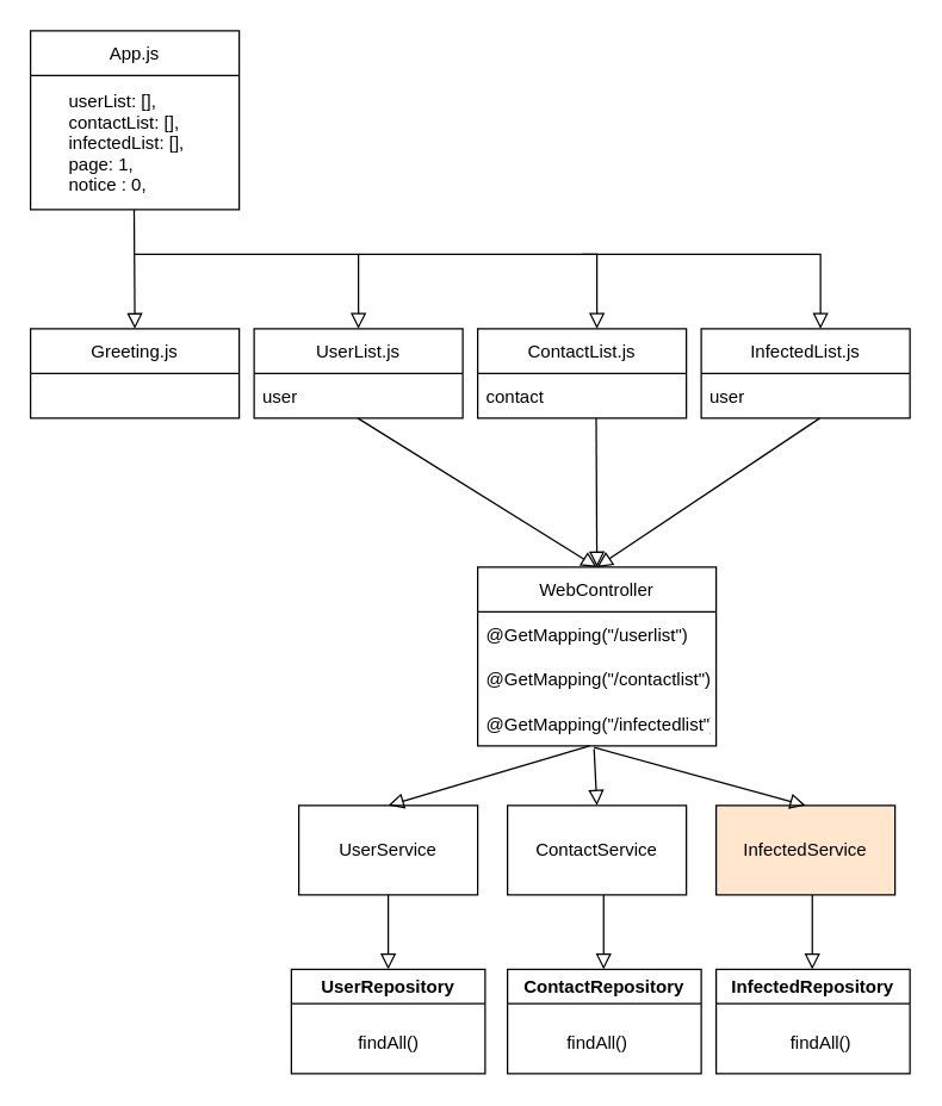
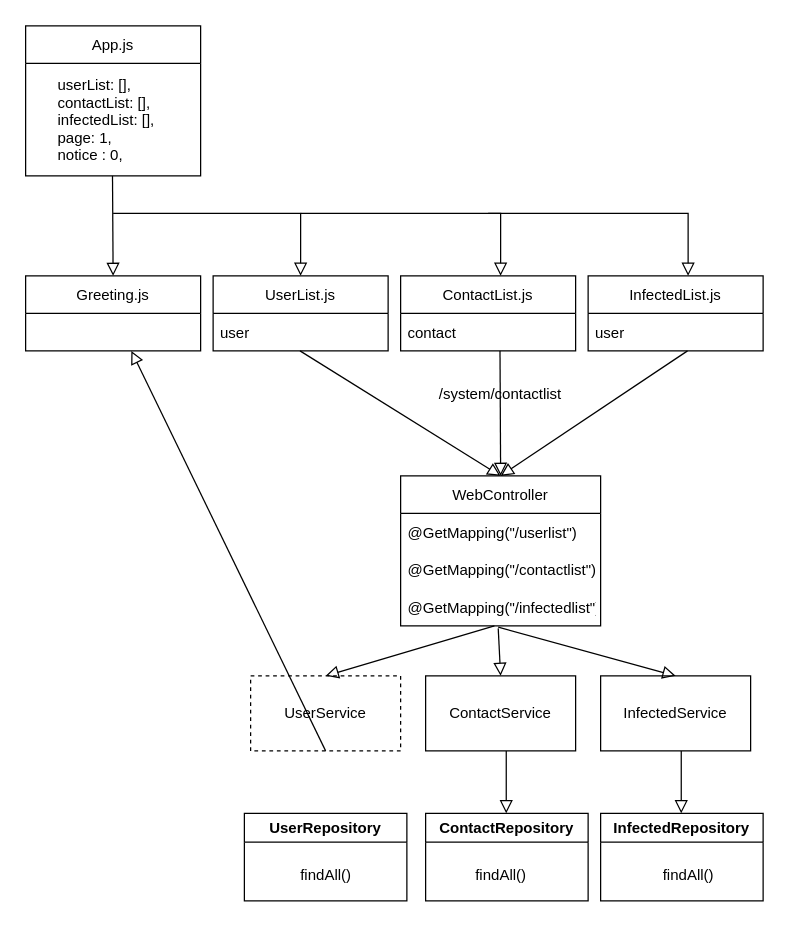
  <mxCell id="0" />
  <mxCell id="1" parent="0" />
  <mxCell id="2" value="" style="rounded=0;html=1;jettySize=auto;orthogonalLoop=1;fontSize=11;endArrow=block;endFill=0;endSize=8;strokeWidth=1;shadow=0;labelBackgroundColor=none;" edge="1" parent="1"><mxGeometry y="20" relative="1" as="geometry"><mxPoint as="offset" /><mxPoint x="89.5" y="140" as="sourcePoint" /><mxPoint x="90" y="220" as="targetPoint" /></mxGeometry></mxCell>
  <mxCell id="3" value="App.js" style="swimlane;fontStyle=0;childLayout=stackLayout;horizontal=1;startSize=30;horizontalStack=0;resizeParent=1;resizeParentMax=0;resizeLast=0;collapsible=1;marginBottom=0;" vertex="1" parent="1"><mxGeometry x="20" y="20" width="140" height="120" as="geometry" /></mxCell>
  <mxCell id="4" value="      userList: [],&#10;      contactList: [],&#10;      infectedList: [],&#10;      page: 1,&#10;      notice : 0," style="text;strokeColor=none;fillColor=none;align=left;verticalAlign=middle;spacingLeft=4;spacingRight=4;overflow=hidden;points=[[0,0.5],[1,0.5]];portConstraint=eastwest;rotatable=0;" vertex="1" parent="3"><mxGeometry y="30" width="140" height="90" as="geometry" /></mxCell>
  <mxCell id="5" value="" style="rounded=0;html=1;jettySize=auto;orthogonalLoop=1;fontSize=11;endArrow=block;endFill=0;endSize=8;strokeWidth=1;shadow=0;labelBackgroundColor=none;edgeStyle=orthogonalEdgeStyle;" edge="1" parent="1"><mxGeometry y="20" relative="1" as="geometry"><mxPoint as="offset" /><mxPoint x="90" y="170" as="sourcePoint" /><mxPoint x="240" y="220" as="targetPoint" /><Array as="points"><mxPoint x="240" y="170" /><mxPoint x="240" y="220" /></Array></mxGeometry></mxCell>
  <mxCell id="6" value="Greeting.js" style="swimlane;fontStyle=0;childLayout=stackLayout;horizontal=1;startSize=30;horizontalStack=0;resizeParent=1;resizeParentMax=0;resizeLast=0;collapsible=1;marginBottom=0;" vertex="1" parent="1"><mxGeometry x="20" y="220" width="140" height="60" as="geometry" /></mxCell>
  <mxCell id="7" value="UserList.js" style="swimlane;fontStyle=0;childLayout=stackLayout;horizontal=1;startSize=30;horizontalStack=0;resizeParent=1;resizeParentMax=0;resizeLast=0;collapsible=1;marginBottom=0;" vertex="1" parent="1"><mxGeometry x="170" y="220" width="140" height="60" as="geometry" /></mxCell>
  <mxCell id="8" value="user" style="text;strokeColor=none;fillColor=none;align=left;verticalAlign=middle;spacingLeft=4;spacingRight=4;overflow=hidden;points=[[0,0.5],[1,0.5]];portConstraint=eastwest;rotatable=0;" vertex="1" parent="7"><mxGeometry y="30" width="140" height="30" as="geometry" /></mxCell>
  <mxCell id="9" value="ContactList.js" style="swimlane;fontStyle=0;childLayout=stackLayout;horizontal=1;startSize=30;horizontalStack=0;resizeParent=1;resizeParentMax=0;resizeLast=0;collapsible=1;marginBottom=0;" vertex="1" parent="1"><mxGeometry x="320" y="220" width="140" height="60" as="geometry" /></mxCell>
  <mxCell id="10" value="contact" style="text;strokeColor=none;fillColor=none;align=left;verticalAlign=middle;spacingLeft=4;spacingRight=4;overflow=hidden;points=[[0,0.5],[1,0.5]];portConstraint=eastwest;rotatable=0;" vertex="1" parent="9"><mxGeometry y="30" width="140" height="30" as="geometry" /></mxCell>
  <mxCell id="11" value="InfectedList.js" style="swimlane;fontStyle=0;childLayout=stackLayout;horizontal=1;startSize=30;horizontalStack=0;resizeParent=1;resizeParentMax=0;resizeLast=0;collapsible=1;marginBottom=0;" vertex="1" parent="1"><mxGeometry x="470" y="220" width="140" height="60" as="geometry" /></mxCell>
  <mxCell id="12" value="user" style="text;strokeColor=none;fillColor=none;align=left;verticalAlign=middle;spacingLeft=4;spacingRight=4;overflow=hidden;points=[[0,0.5],[1,0.5]];portConstraint=eastwest;rotatable=0;" vertex="1" parent="11"><mxGeometry y="30" width="140" height="30" as="geometry" /></mxCell>
  <mxCell id="13" value="" style="rounded=0;html=1;jettySize=auto;orthogonalLoop=1;fontSize=11;endArrow=block;endFill=0;endSize=8;strokeWidth=1;shadow=0;labelBackgroundColor=none;edgeStyle=orthogonalEdgeStyle;" edge="1" parent="1"><mxGeometry y="20" relative="1" as="geometry"><mxPoint as="offset" /><mxPoint x="240" y="170" as="sourcePoint" /><mxPoint x="400" y="220" as="targetPoint" /><Array as="points"><mxPoint x="400" y="170" /><mxPoint x="400" y="220" /></Array></mxGeometry></mxCell>
  <mxCell id="14" value="" style="rounded=0;html=1;jettySize=auto;orthogonalLoop=1;fontSize=11;endArrow=block;endFill=0;endSize=8;strokeWidth=1;shadow=0;labelBackgroundColor=none;edgeStyle=orthogonalEdgeStyle;" edge="1" parent="1"><mxGeometry y="20" relative="1" as="geometry"><mxPoint as="offset" /><mxPoint x="390" y="170" as="sourcePoint" /><mxPoint x="550" y="220" as="targetPoint" /><Array as="points"><mxPoint x="550" y="170" /><mxPoint x="550" y="220" /></Array></mxGeometry></mxCell>
  <mxCell id="15" value="" style="rounded=0;html=1;jettySize=auto;orthogonalLoop=1;fontSize=11;endArrow=block;endFill=0;endSize=8;strokeWidth=1;shadow=0;labelBackgroundColor=none;" edge="1" parent="1"><mxGeometry y="20" relative="1" as="geometry"><mxPoint as="offset" /><mxPoint x="239.5" y="280" as="sourcePoint" /><mxPoint x="400" y="380" as="targetPoint" /></mxGeometry></mxCell>
  <mxCell id="16" value="" style="rounded=0;html=1;jettySize=auto;orthogonalLoop=1;fontSize=11;endArrow=block;endFill=0;endSize=8;strokeWidth=1;shadow=0;labelBackgroundColor=none;" edge="1" parent="1"><mxGeometry y="20" relative="1" as="geometry"><mxPoint as="offset" /><mxPoint x="399.5" y="280" as="sourcePoint" /><mxPoint x="400" y="380" as="targetPoint" /></mxGeometry></mxCell>
+ <mxCell id="17" value="/system/contactlist" style="text;html=1;strokeColor=none;fillColor=none;align=center;verticalAlign=middle;whiteSpace=wrap;rounded=0;" vertex="1" parent="1"><mxGeometry x="370" y="300" width="60" height="30" as="geometry" /></mxCell>
  <mxCell id="18" value="" style="rounded=0;html=1;jettySize=auto;orthogonalLoop=1;fontSize=11;endArrow=block;endFill=0;endSize=8;strokeWidth=1;shadow=0;labelBackgroundColor=none;" edge="1" parent="1"><mxGeometry y="20" relative="1" as="geometry"><mxPoint as="offset" /><mxPoint x="549.5" y="280" as="sourcePoint" /><mxPoint x="400" y="380" as="targetPoint" /></mxGeometry></mxCell>
  <mxCell id="19" value="WebController" style="swimlane;fontStyle=0;childLayout=stackLayout;horizontal=1;startSize=30;horizontalStack=0;resizeParent=1;resizeParentMax=0;resizeLast=0;collapsible=1;marginBottom=0;" vertex="1" parent="1"><mxGeometry x="320" y="380" width="160" height="120" as="geometry" /></mxCell>
  <mxCell id="20" value="@GetMapping(&quot;/userlist&quot;)" style="text;strokeColor=none;fillColor=none;align=left;verticalAlign=middle;spacingLeft=4;spacingRight=4;overflow=hidden;points=[[0,0.5],[1,0.5]];portConstraint=eastwest;rotatable=0;" vertex="1" parent="19"><mxGeometry y="30" width="160" height="30" as="geometry" /></mxCell>
  <mxCell id="21" value="@GetMapping(&quot;/contactlist&quot;)" style="text;strokeColor=none;fillColor=none;align=left;verticalAlign=middle;spacingLeft=4;spacingRight=4;overflow=hidden;points=[[0,0.5],[1,0.5]];portConstraint=eastwest;rotatable=0;" vertex="1" parent="19"><mxGeometry y="60" width="160" height="30" as="geometry" /></mxCell>
  <mxCell id="22" value="@GetMapping(&quot;/infectedlist&quot;)" style="text;strokeColor=none;fillColor=none;align=left;verticalAlign=middle;spacingLeft=4;spacingRight=4;overflow=hidden;points=[[0,0.5],[1,0.5]];portConstraint=eastwest;rotatable=0;" vertex="1" parent="19"><mxGeometry y="90" width="160" height="30" as="geometry" /></mxCell>
- <mxCell id="23" value="UserService" style="rounded=0;whiteSpace=wrap;html=1;" vertex="1" parent="1"><mxGeometry x="200" y="540" width="120" height="60" as="geometry" /></mxCell>
- <mxCell id="24" value="InfectedService" style="rounded=0;whiteSpace=wrap;html=1;fillColor=#ffe6cc;" vertex="1" parent="1"><mxGeometry x="480" y="540" width="120" height="60" as="geometry" /></mxCell>
+ <mxCell id="23" value="UserService" style="rounded=0;whiteSpace=wrap;html=1;dashed=1;" vertex="1" parent="1"><mxGeometry x="200" y="540" width="120" height="60" as="geometry" /></mxCell>
+ <mxCell id="24" value="InfectedService" style="rounded=0;whiteSpace=wrap;html=1;" vertex="1" parent="1"><mxGeometry x="480" y="540" width="120" height="60" as="geometry" /></mxCell>
  <mxCell id="25" value="ContactService" style="rounded=0;whiteSpace=wrap;html=1;" vertex="1" parent="1"><mxGeometry x="340" y="540" width="120" height="60" as="geometry" /></mxCell>
  <mxCell id="26" value="" style="rounded=0;html=1;jettySize=auto;orthogonalLoop=1;fontSize=11;endArrow=block;endFill=0;endSize=8;strokeWidth=1;shadow=0;labelBackgroundColor=none;exitX=0.488;exitY=1.033;exitDx=0;exitDy=0;exitPerimeter=0;entryX=0.5;entryY=0;entryDx=0;entryDy=0;" edge="1" parent="1" source="22" target="24"><mxGeometry y="20" relative="1" as="geometry"><mxPoint as="offset" /><mxPoint x="510" y="390" as="sourcePoint" /><mxPoint x="670.5" y="490" as="targetPoint" /></mxGeometry></mxCell>
  <mxCell id="27" value="" style="rounded=0;html=1;jettySize=auto;orthogonalLoop=1;fontSize=11;endArrow=block;endFill=0;endSize=8;strokeWidth=1;shadow=0;labelBackgroundColor=none;entryX=0.5;entryY=0;entryDx=0;entryDy=0;exitX=0.488;exitY=1.067;exitDx=0;exitDy=0;exitPerimeter=0;" edge="1" parent="1" source="22" target="25"><mxGeometry y="20" relative="1" as="geometry"><mxPoint as="offset" /><mxPoint x="408.08" y="510.99" as="sourcePoint" /><mxPoint x="550" y="550" as="targetPoint" /></mxGeometry></mxCell>
  <mxCell id="28" value="" style="rounded=0;html=1;jettySize=auto;orthogonalLoop=1;fontSize=11;endArrow=block;endFill=0;endSize=8;strokeWidth=1;shadow=0;labelBackgroundColor=none;exitX=0.469;exitY=1;exitDx=0;exitDy=0;exitPerimeter=0;entryX=0.5;entryY=0;entryDx=0;entryDy=0;" edge="1" parent="1" source="22" target="23"><mxGeometry y="20" relative="1" as="geometry"><mxPoint as="offset" /><mxPoint x="408.08" y="510.99" as="sourcePoint" /><mxPoint x="550" y="550" as="targetPoint" /></mxGeometry></mxCell>
  <mxCell id="29" value="UserRepository" style="swimlane;" vertex="1" parent="1"><mxGeometry x="195" y="650" width="130" height="70" as="geometry" /></mxCell>
  <mxCell id="30" value="findAll()" style="text;html=1;align=center;verticalAlign=middle;resizable=0;points=[];autosize=1;strokeColor=none;fillColor=none;" vertex="1" parent="29"><mxGeometry x="35" y="40" width="60" height="20" as="geometry" /></mxCell>
  <mxCell id="31" value="ContactRepository" style="swimlane;" vertex="1" parent="1"><mxGeometry x="340" y="650" width="130" height="70" as="geometry" /></mxCell>
  <mxCell id="32" value="findAll()" style="text;html=1;align=center;verticalAlign=middle;resizable=0;points=[];autosize=1;strokeColor=none;fillColor=none;" vertex="1" parent="31"><mxGeometry x="30" y="40" width="60" height="20" as="geometry" /></mxCell>
  <mxCell id="33" value="InfectedRepository" style="swimlane;" vertex="1" parent="1"><mxGeometry x="480" y="650" width="130" height="70" as="geometry" /></mxCell>
  <mxCell id="34" value="findAll()" style="text;html=1;align=center;verticalAlign=middle;resizable=0;points=[];autosize=1;strokeColor=none;fillColor=none;" vertex="1" parent="33"><mxGeometry x="40" y="40" width="60" height="20" as="geometry" /></mxCell>
- <mxCell id="35" value="" style="rounded=0;html=1;jettySize=auto;orthogonalLoop=1;fontSize=11;endArrow=block;endFill=0;endSize=8;strokeWidth=1;shadow=0;labelBackgroundColor=none;exitX=0.5;exitY=1;exitDx=0;exitDy=0;entryX=0.5;entryY=0;entryDx=0;entryDy=0;" edge="1" parent="1" source="23" target="29"><mxGeometry y="20" relative="1" as="geometry"><mxPoint as="offset" /><mxPoint x="405.04" y="510" as="sourcePoint" /><mxPoint x="270" y="550" as="targetPoint" /></mxGeometry></mxCell>
+ <mxCell id="35" value="" style="rounded=0;html=1;jettySize=auto;orthogonalLoop=1;fontSize=11;endArrow=block;endFill=0;endSize=8;strokeWidth=1;shadow=0;labelBackgroundColor=none;exitX=0.5;exitY=1;exitDx=0;exitDy=0;" edge="1" parent="1" source="23" target="6"><mxGeometry y="20" relative="1" as="geometry"><mxPoint as="offset" /><mxPoint x="405.04" y="510" as="sourcePoint" /><mxPoint x="270" y="550" as="targetPoint" /></mxGeometry></mxCell>
  <mxCell id="36" value="" style="rounded=0;html=1;jettySize=auto;orthogonalLoop=1;fontSize=11;endArrow=block;endFill=0;endSize=8;strokeWidth=1;shadow=0;labelBackgroundColor=none;exitX=0.5;exitY=1;exitDx=0;exitDy=0;entryX=0.5;entryY=0;entryDx=0;entryDy=0;" edge="1" parent="1"><mxGeometry y="20" relative="1" as="geometry"><mxPoint as="offset" /><mxPoint x="404.5" y="600" as="sourcePoint" /><mxPoint x="404.5" y="650" as="targetPoint" /></mxGeometry></mxCell>
  <mxCell id="37" value="" style="rounded=0;html=1;jettySize=auto;orthogonalLoop=1;fontSize=11;endArrow=block;endFill=0;endSize=8;strokeWidth=1;shadow=0;labelBackgroundColor=none;exitX=0.5;exitY=1;exitDx=0;exitDy=0;entryX=0.5;entryY=0;entryDx=0;entryDy=0;" edge="1" parent="1"><mxGeometry y="20" relative="1" as="geometry"><mxPoint as="offset" /><mxPoint x="544.5" y="600" as="sourcePoint" /><mxPoint x="544.5" y="650" as="targetPoint" /></mxGeometry></mxCell>
